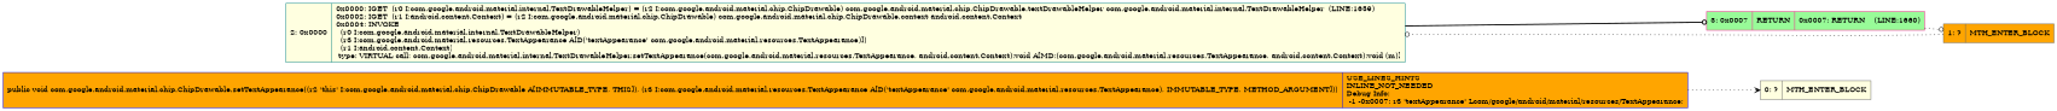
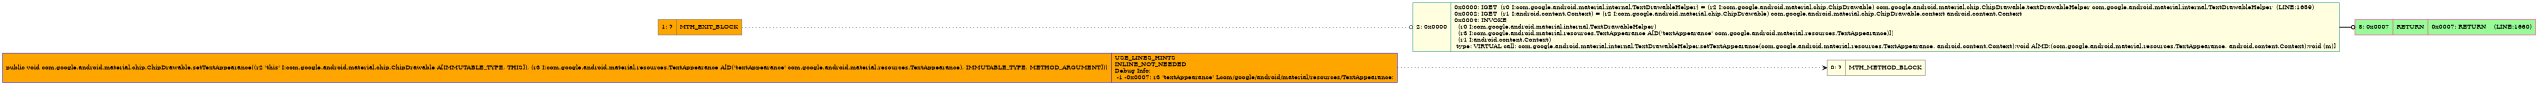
  digraph {
    rankdir=LR
    node [color=gray40 fillcolor=lightyellow shape=record style=filled]
    edge [arrowhead=odot style=dotted]
-   n1 [label="{0\:\ ?|MTH_ENTER_BLOCK\l}"]
+   n1 [label="{0\:\ ?|MTH_METHOD_BLOCK\l}"]
    n2 [color=teal label="{2\:\ 0x0000|0x0000: IGET  (r0 I:com.google.android.material.internal.TextDrawableHelper) = (r2 I:com.google.android.material.chip.ChipDrawable) com.google.android.material.chip.ChipDrawable.textDrawableHelper com.google.android.material.internal.TextDrawableHelper  (LINE:1659)\l0x0002: IGET  (r1 I:android.content.Context) = (r2 I:com.google.android.material.chip.ChipDrawable) com.google.android.material.chip.ChipDrawable.context android.content.Context \l0x0004: INVOKE  \l  (r0 I:com.google.android.material.internal.TextDrawableHelper)\l  (r3 I:com.google.android.material.resources.TextAppearance A[D('textAppearance' com.google.android.material.resources.TextAppearance)])\l  (r1 I:android.content.Context)\l type: VIRTUAL call: com.google.android.material.internal.TextDrawableHelper.setTextAppearance(com.google.android.material.resources.TextAppearance, android.content.Context):void A[MD:(com.google.android.material.resources.TextAppearance, android.content.Context):void (m)]\l}"]
    n3 [color=deeppink fillcolor=palegreen label="{3\:\ 0x0007|RETURN\l|0x0007: RETURN    (LINE:1660)\l}"]
-   n4 [fillcolor=orange label="{1\:\ ?|MTH_ENTER_BLOCK\l}"]
+   n4 [fillcolor=orange label="{1\:\ ?|MTH_EXIT_BLOCK\l}"]
    n5 [color=blue fillcolor=orange label="{public void com.google.android.material.chip.ChipDrawable.setTextAppearance((r2 'this' I:com.google.android.material.chip.ChipDrawable A[IMMUTABLE_TYPE, THIS]), (r3 I:com.google.android.material.resources.TextAppearance A[D('textAppearance' com.google.android.material.resources.TextAppearance), IMMUTABLE_TYPE, METHOD_ARGUMENT]))  | USE_LINES_HINTS\lINLINE_NOT_NEEDED\lDebug Info:\l  \-1 \-0x0007: r3 'textAppearance' Lcom\/google\/android\/material\/resources\/TextAppearance;\l}"]
    n2 -> n3 [style=bold]
-   n3 -> n4
    n4 -> n2
    n5 -> n1 [arrowhead=vee]
  }
